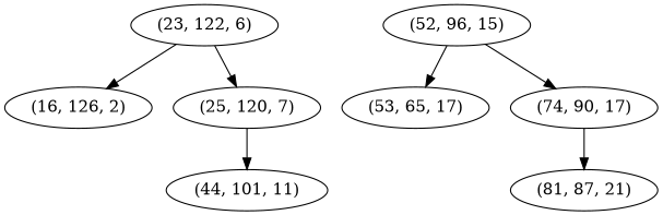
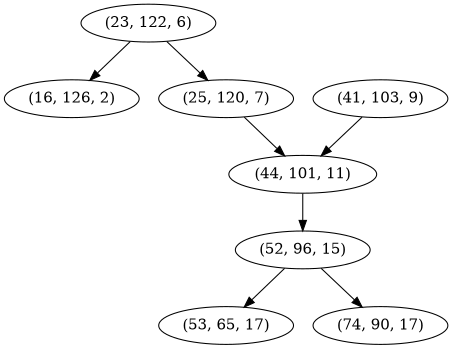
  digraph {
    "(23, 122, 6)"
    "(16, 126, 2)"
    "(25, 120, 7)"
    "(44, 101, 11)"
+   "(41, 103, 9)"
    "(52, 96, 15)"
    n7 [label="(53, 65, 17)"]
    n8 [label="(74, 90, 17)"]
-   "(81, 87, 21)"
    "(23, 122, 6)" -> "(16, 126, 2)"
    "(23, 122, 6)" -> "(25, 120, 7)"
    "(25, 120, 7)" -> "(44, 101, 11)"
+   "(44, 101, 11)" -> "(52, 96, 15)"
+   "(41, 103, 9)" -> "(44, 101, 11)"
    "(52, 96, 15)" -> n7
    "(52, 96, 15)" -> n8
-   n8 -> "(81, 87, 21)"
  }
